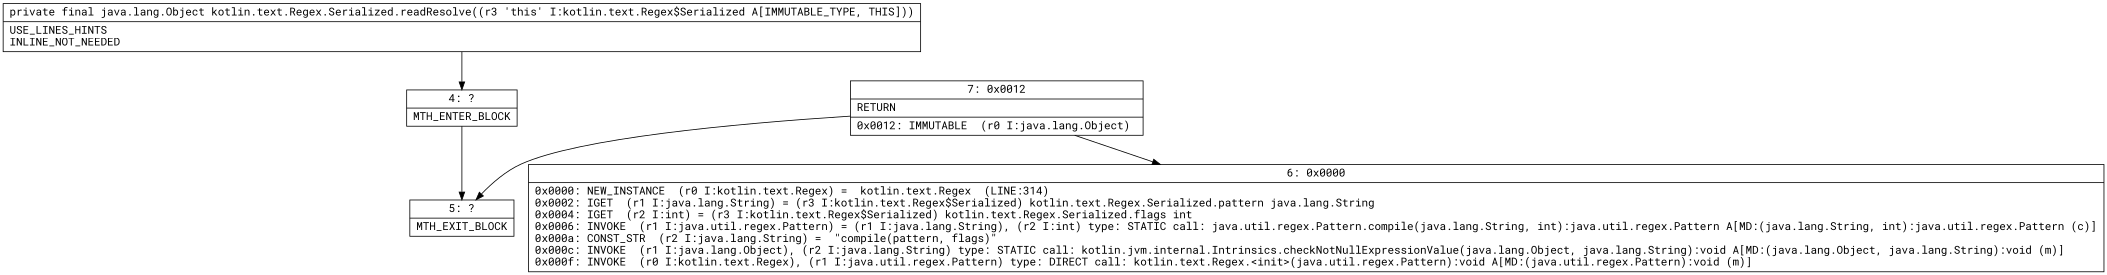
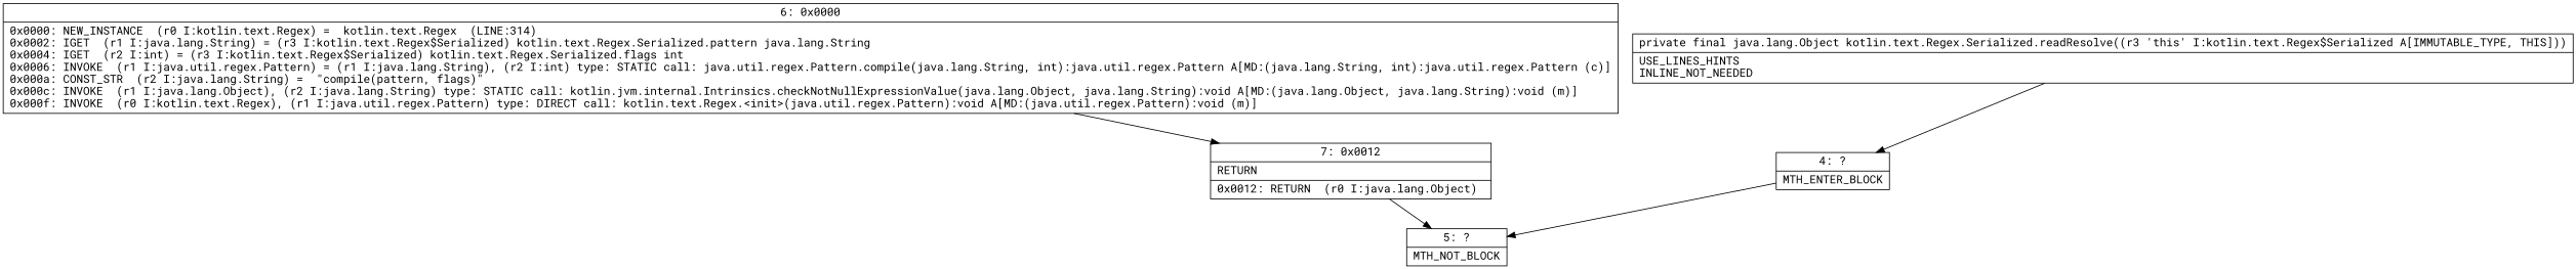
  digraph {
    fontname="Roboto Mono"
    node [fontname="Roboto Mono" shape=record]
    edge [fontname="Roboto Mono"]
    n1 [label="{4\:\ ?|MTH_ENTER_BLOCK\l}"]
-   n2 [label="{5\:\ ?|MTH_EXIT_BLOCK\l}"]
+   n2 [label="{5\:\ ?|MTH_NOT_BLOCK\l}"]
    n3 [label="{6\:\ 0x0000|0x0000: NEW_INSTANCE  (r0 I:kotlin.text.Regex) =  kotlin.text.Regex  (LINE:314)\l0x0002: IGET  (r1 I:java.lang.String) = (r3 I:kotlin.text.Regex$Serialized) kotlin.text.Regex.Serialized.pattern java.lang.String \l0x0004: IGET  (r2 I:int) = (r3 I:kotlin.text.Regex$Serialized) kotlin.text.Regex.Serialized.flags int \l0x0006: INVOKE  (r1 I:java.util.regex.Pattern) = (r1 I:java.lang.String), (r2 I:int) type: STATIC call: java.util.regex.Pattern.compile(java.lang.String, int):java.util.regex.Pattern A[MD:(java.lang.String, int):java.util.regex.Pattern (c)]\l0x000a: CONST_STR  (r2 I:java.lang.String) =  \"compile(pattern, flags)\" \l0x000c: INVOKE  (r1 I:java.lang.Object), (r2 I:java.lang.String) type: STATIC call: kotlin.jvm.internal.Intrinsics.checkNotNullExpressionValue(java.lang.Object, java.lang.String):void A[MD:(java.lang.Object, java.lang.String):void (m)]\l0x000f: INVOKE  (r0 I:kotlin.text.Regex), (r1 I:java.util.regex.Pattern) type: DIRECT call: kotlin.text.Regex.\<init\>(java.util.regex.Pattern):void A[MD:(java.util.regex.Pattern):void (m)]\l}"]
-   n4 [label="{7\:\ 0x0012|RETURN\l|0x0012: IMMUTABLE  (r0 I:java.lang.Object) \l}"]
+   n4 [label="{7\:\ 0x0012|RETURN\l|0x0012: RETURN  (r0 I:java.lang.Object) \l}"]
    n5 [label="{private final java.lang.Object kotlin.text.Regex.Serialized.readResolve((r3 'this' I:kotlin.text.Regex$Serialized A[IMMUTABLE_TYPE, THIS]))  | USE_LINES_HINTS\lINLINE_NOT_NEEDED\l}"]
    n1 -> n2
-   n4 -> n3
+   n3 -> n4
    n4 -> n2
    n5 -> n1
  }
